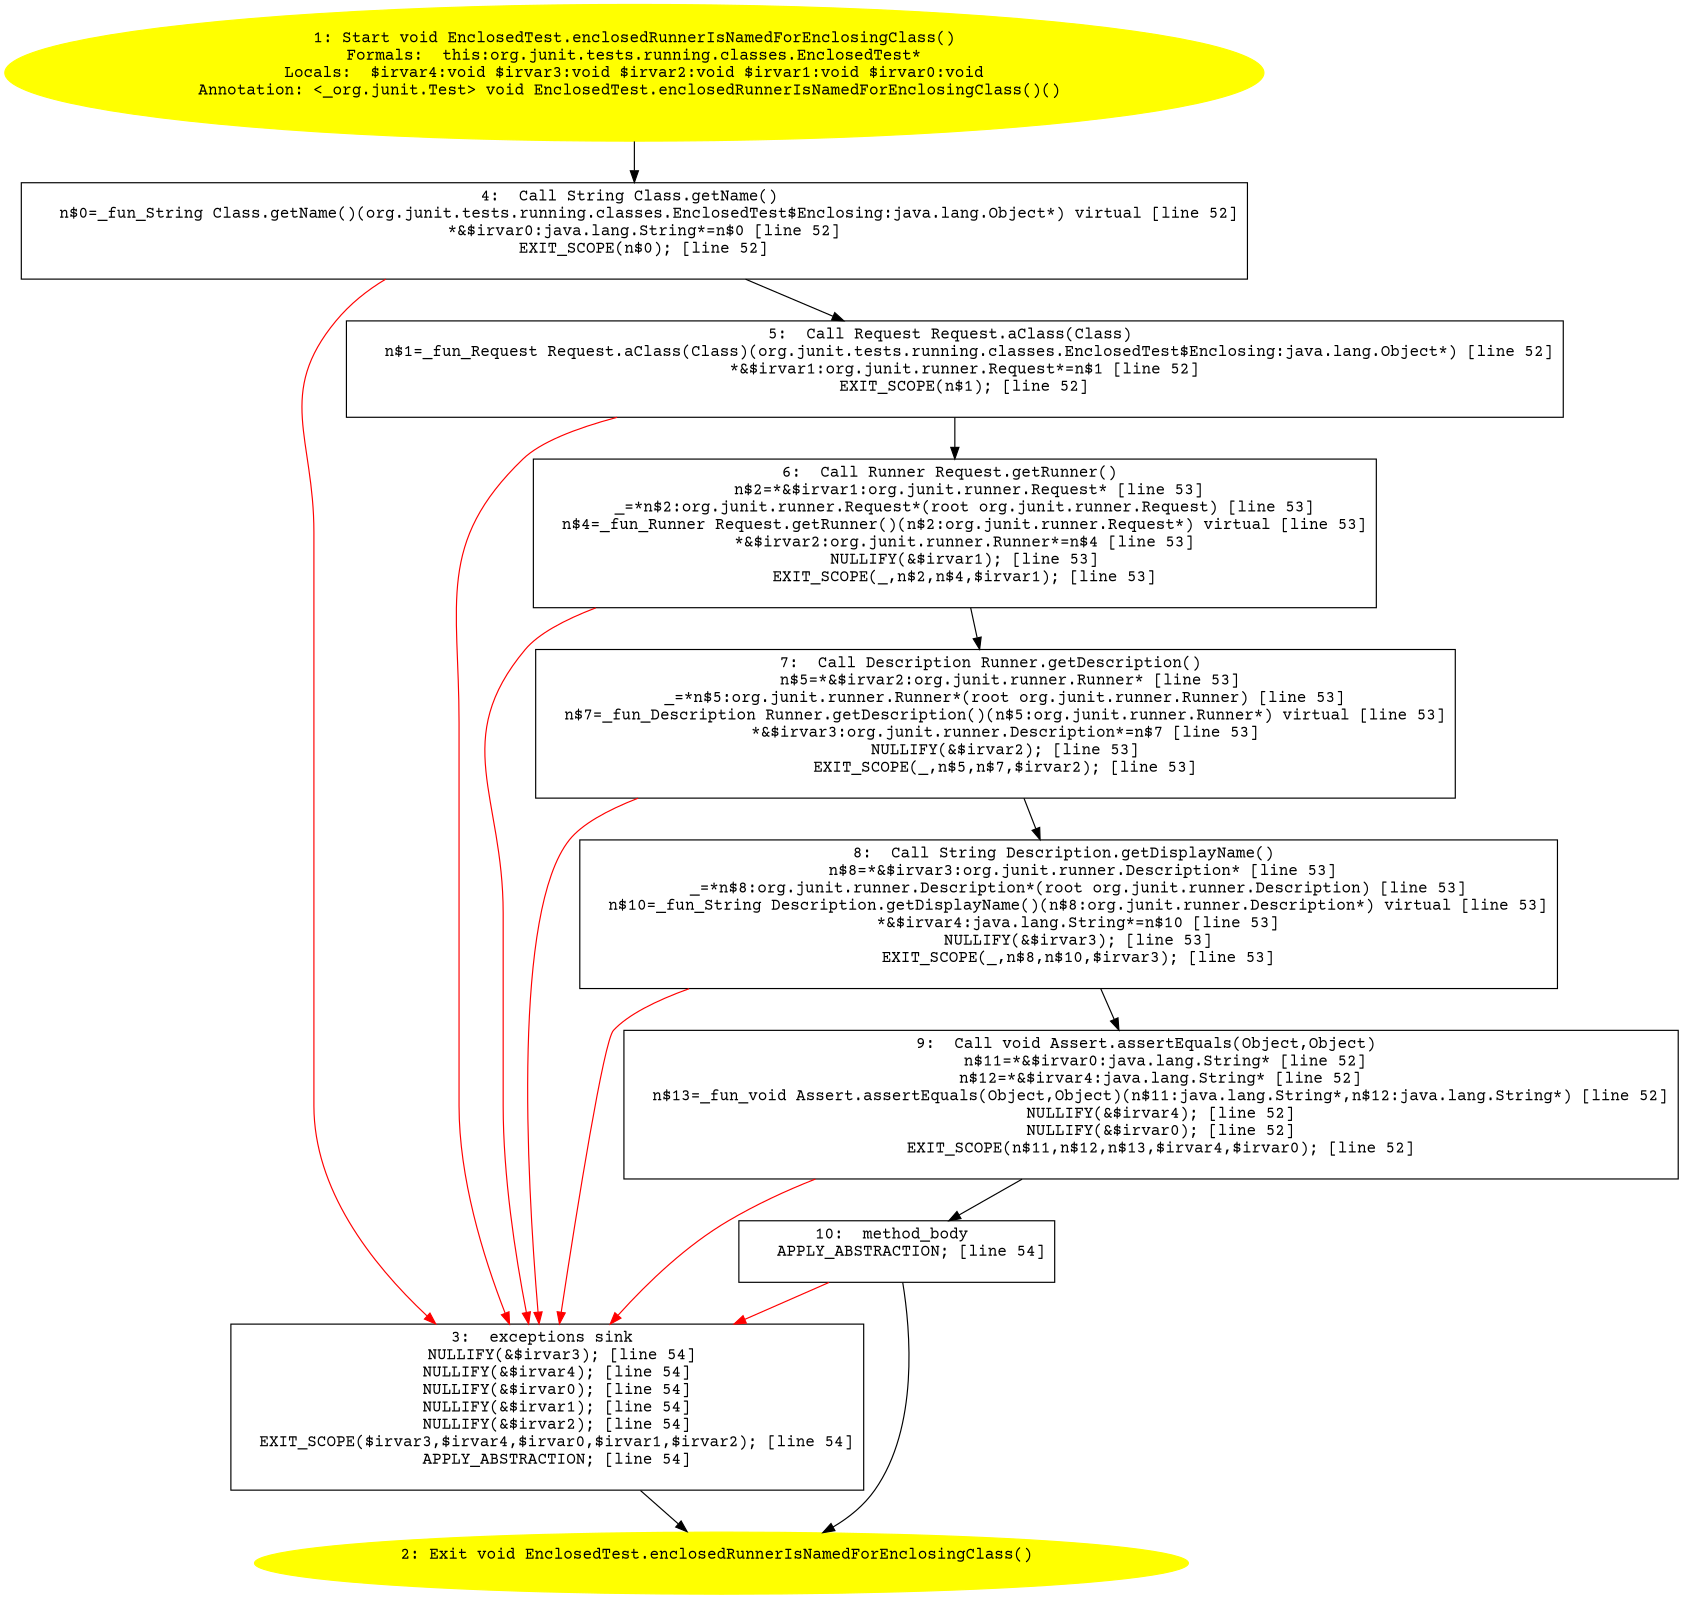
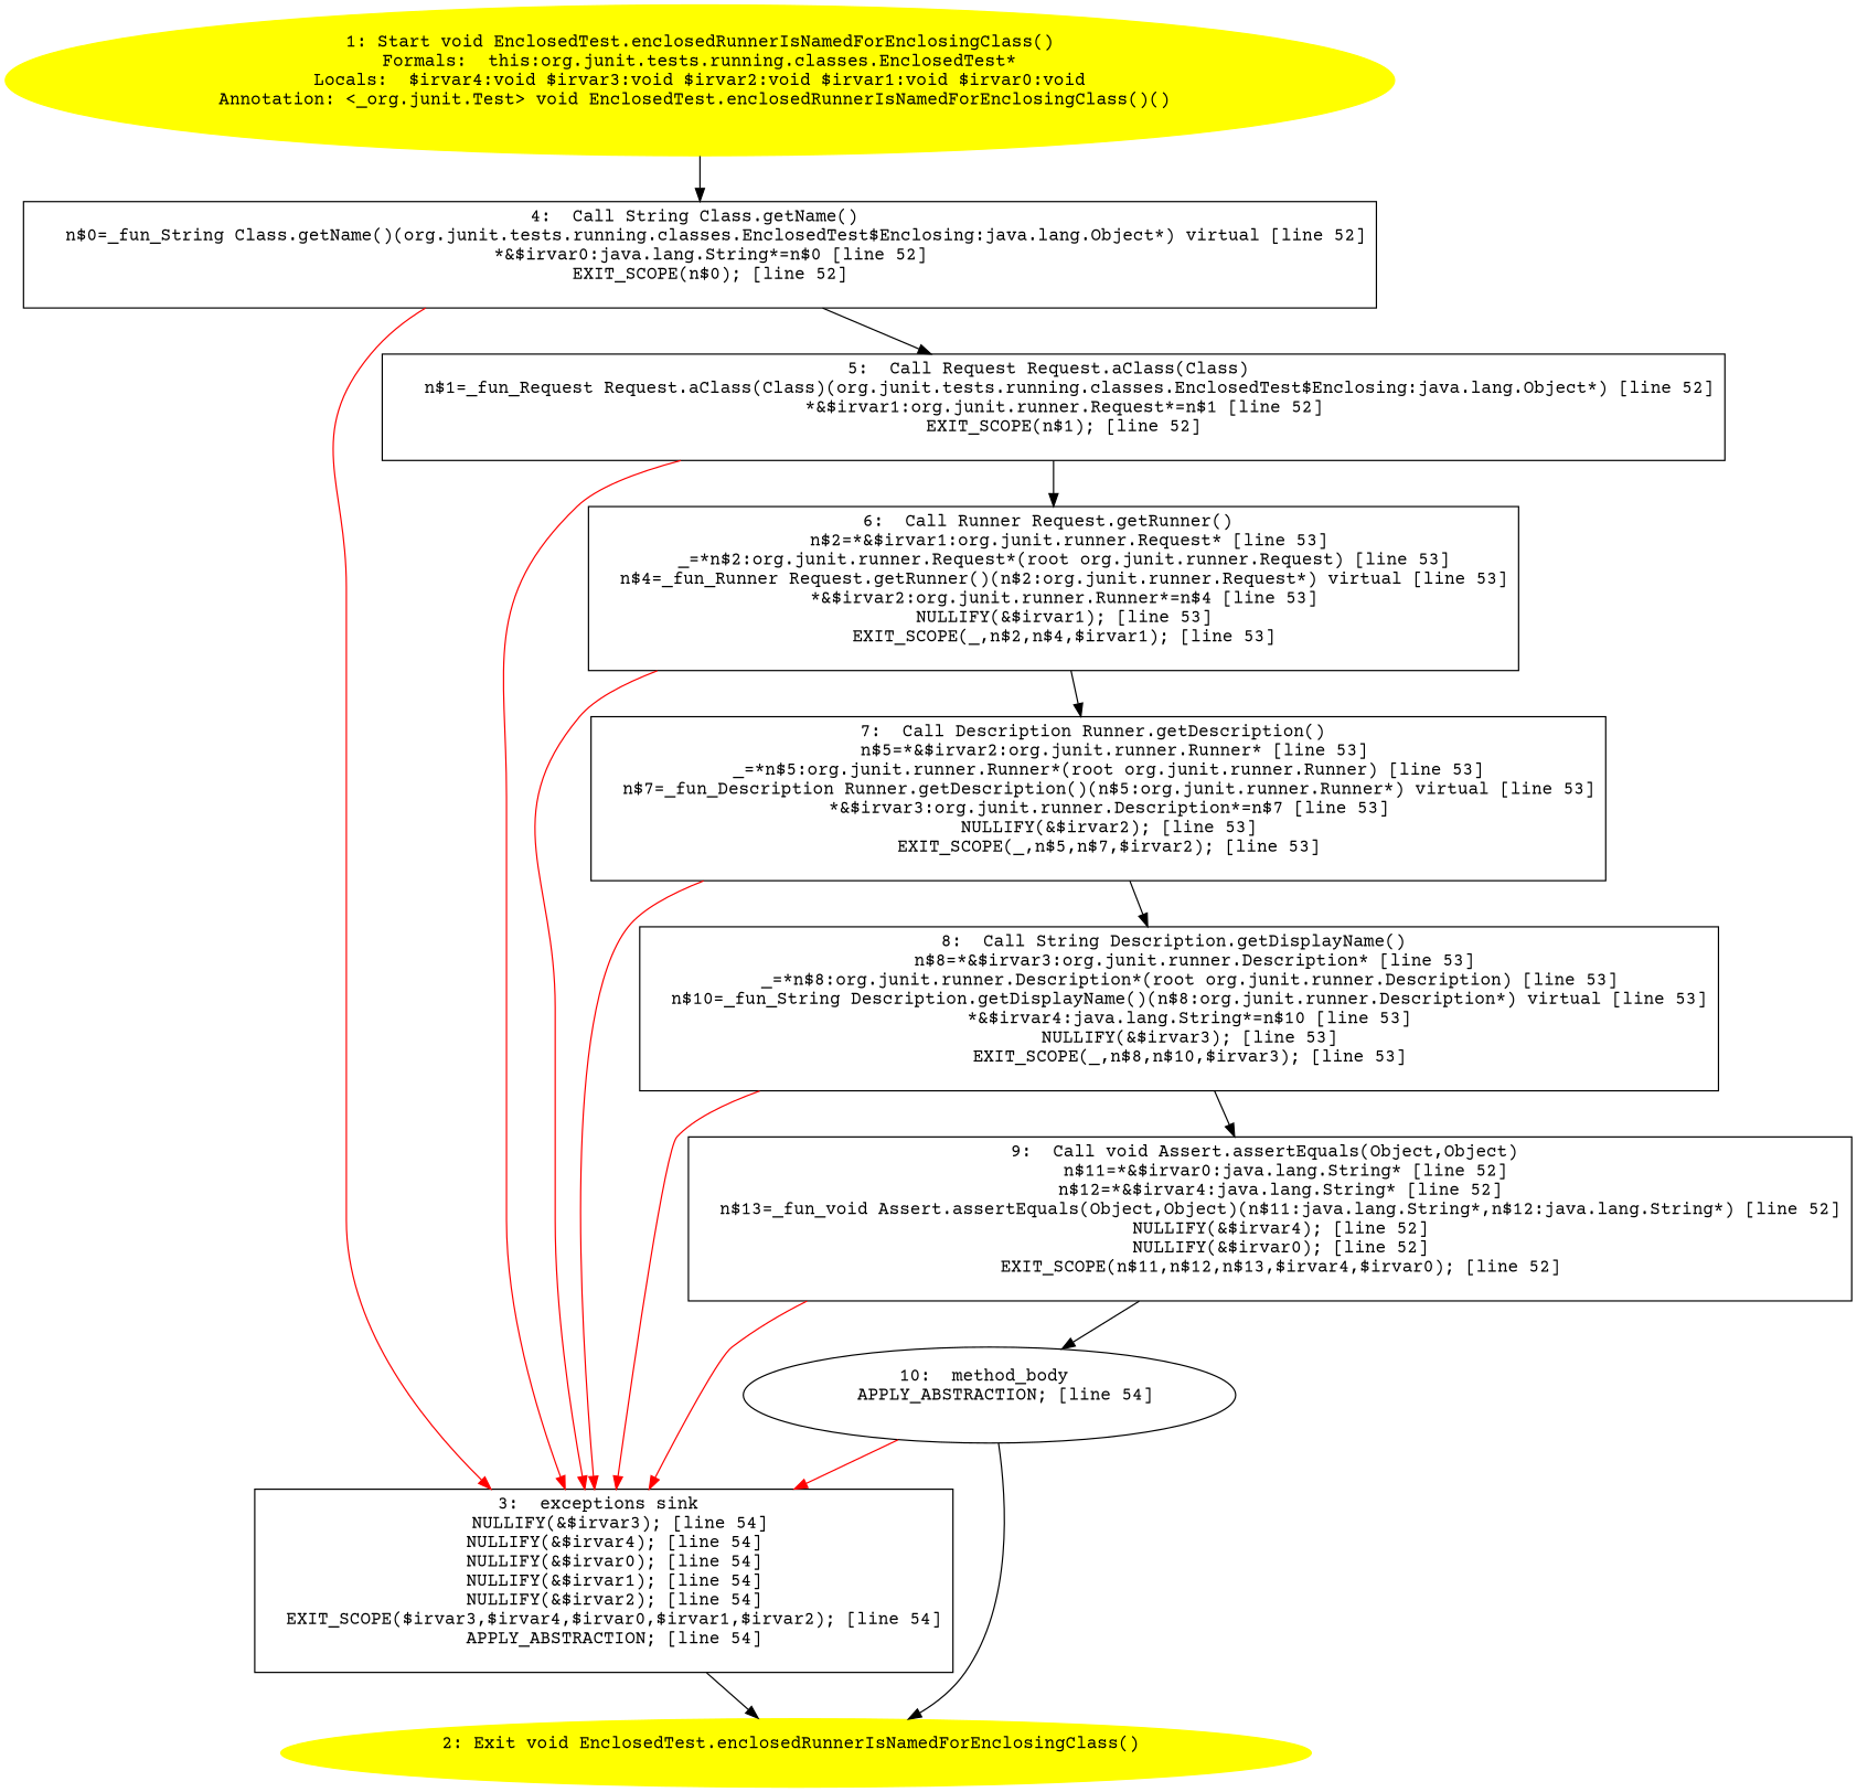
  digraph {
    fontname="Courier Prime"
    node [fontname="Courier Prime" shape=box]
    edge [fontname="Courier Prime"]
    n1 [color=yellow label="1: Start void EnclosedTest.enclosedRunnerIsNamedForEnclosingClass()\nFormals:  this:org.junit.tests.running.classes.EnclosedTest*\nLocals:  $irvar4:void $irvar3:void $irvar2:void $irvar1:void $irvar0:void\nAnnotation: <_org.junit.Test> void EnclosedTest.enclosedRunnerIsNamedForEnclosingClass()() \n  " style=filled shape=""]
    n2 [label="4:  Call String Class.getName() \n   n$0=_fun_String Class.getName()(org.junit.tests.running.classes.EnclosedTest$Enclosing:java.lang.Object*) virtual [line 52]\n  *&$irvar0:java.lang.String*=n$0 [line 52]\n  EXIT_SCOPE(n$0); [line 52]\n "]
    n3 [label="3:  exceptions sink \n   NULLIFY(&$irvar3); [line 54]\n  NULLIFY(&$irvar4); [line 54]\n  NULLIFY(&$irvar0); [line 54]\n  NULLIFY(&$irvar1); [line 54]\n  NULLIFY(&$irvar2); [line 54]\n  EXIT_SCOPE($irvar3,$irvar4,$irvar0,$irvar1,$irvar2); [line 54]\n  APPLY_ABSTRACTION; [line 54]\n "]
    n4 [label="5:  Call Request Request.aClass(Class) \n   n$1=_fun_Request Request.aClass(Class)(org.junit.tests.running.classes.EnclosedTest$Enclosing:java.lang.Object*) [line 52]\n  *&$irvar1:org.junit.runner.Request*=n$1 [line 52]\n  EXIT_SCOPE(n$1); [line 52]\n "]
    n5 [color=yellow label="2: Exit void EnclosedTest.enclosedRunnerIsNamedForEnclosingClass() \n  " style=filled shape=""]
    n6 [label="6:  Call Runner Request.getRunner() \n   n$2=*&$irvar1:org.junit.runner.Request* [line 53]\n  _=*n$2:org.junit.runner.Request*(root org.junit.runner.Request) [line 53]\n  n$4=_fun_Runner Request.getRunner()(n$2:org.junit.runner.Request*) virtual [line 53]\n  *&$irvar2:org.junit.runner.Runner*=n$4 [line 53]\n  NULLIFY(&$irvar1); [line 53]\n  EXIT_SCOPE(_,n$2,n$4,$irvar1); [line 53]\n "]
    n7 [label="7:  Call Description Runner.getDescription() \n   n$5=*&$irvar2:org.junit.runner.Runner* [line 53]\n  _=*n$5:org.junit.runner.Runner*(root org.junit.runner.Runner) [line 53]\n  n$7=_fun_Description Runner.getDescription()(n$5:org.junit.runner.Runner*) virtual [line 53]\n  *&$irvar3:org.junit.runner.Description*=n$7 [line 53]\n  NULLIFY(&$irvar2); [line 53]\n  EXIT_SCOPE(_,n$5,n$7,$irvar2); [line 53]\n "]
    n8 [label="8:  Call String Description.getDisplayName() \n   n$8=*&$irvar3:org.junit.runner.Description* [line 53]\n  _=*n$8:org.junit.runner.Description*(root org.junit.runner.Description) [line 53]\n  n$10=_fun_String Description.getDisplayName()(n$8:org.junit.runner.Description*) virtual [line 53]\n  *&$irvar4:java.lang.String*=n$10 [line 53]\n  NULLIFY(&$irvar3); [line 53]\n  EXIT_SCOPE(_,n$8,n$10,$irvar3); [line 53]\n "]
    n9 [label="9:  Call void Assert.assertEquals(Object,Object) \n   n$11=*&$irvar0:java.lang.String* [line 52]\n  n$12=*&$irvar4:java.lang.String* [line 52]\n  n$13=_fun_void Assert.assertEquals(Object,Object)(n$11:java.lang.String*,n$12:java.lang.String*) [line 52]\n  NULLIFY(&$irvar4); [line 52]\n  NULLIFY(&$irvar0); [line 52]\n  EXIT_SCOPE(n$11,n$12,n$13,$irvar4,$irvar0); [line 52]\n "]
-   n10 [label="10:  method_body \n   APPLY_ABSTRACTION; [line 54]\n "]
+   n10 [label="10:  method_body \n   APPLY_ABSTRACTION; [line 54]\n " shape=ellipse]
    n1 -> n2
    n2 -> n3 [color=red]
    n2 -> n4
    n3 -> n5
    n4 -> n3 [color=red]
    n4 -> n6
    n6 -> n3 [color=red]
    n6 -> n7
    n7 -> n3 [color=red]
    n7 -> n8
    n8 -> n3 [color=red]
    n8 -> n9
    n9 -> n3 [color=red]
    n9 -> n10
    n10 -> n3 [color=red]
    n10 -> n5
  }
